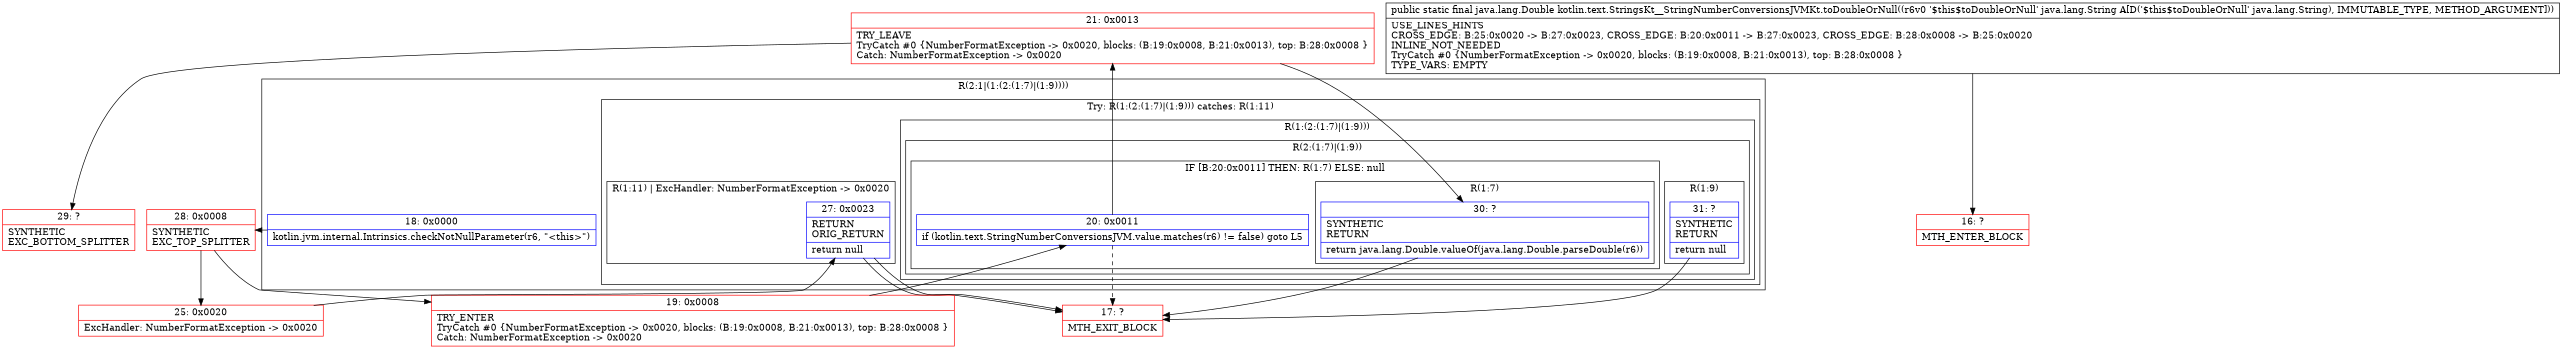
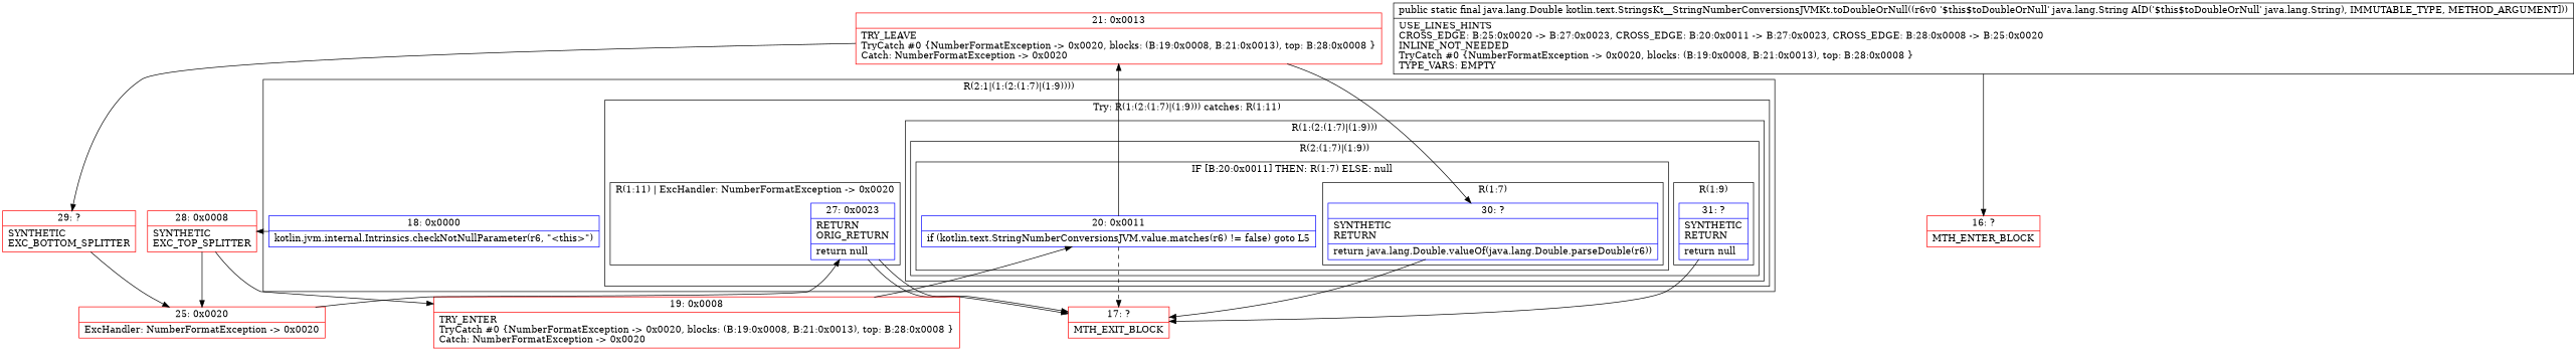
  digraph {
    node [color=red shape=record]
    n1 [color=blue label="{30\:\ ?|SYNTHETIC\lRETURN\l|return java.lang.Double.valueOf(java.lang.Double.parseDouble(r6))\l}"]
    n2 [color=blue label="{20\:\ 0x0011|if (kotlin.text.StringNumberConversionsJVM.value.matches(r6) != false) goto L5\l}"]
    n3 [color=blue label="{31\:\ ?|SYNTHETIC\lRETURN\l|return null\l}"]
    n4 [color=blue label="{27\:\ 0x0023|RETURN\lORIG_RETURN\l|return null\l}"]
    n5 [color=blue label="{18\:\ 0x0000|kotlin.jvm.internal.Intrinsics.checkNotNullParameter(r6, \"\<this\>\")\l}"]
    n6 [label="{17\:\ ?|MTH_EXIT_BLOCK\l}"]
    n7 [label="{21\:\ 0x0013|TRY_LEAVE\lTryCatch #0 \{NumberFormatException \-\> 0x0020, blocks: (B:19:0x0008, B:21:0x0013), top: B:28:0x0008 \}\lCatch: NumberFormatException \-\> 0x0020\l}"]
    n8 [label="{28\:\ 0x0008|SYNTHETIC\lEXC_TOP_SPLITTER\l}"]
    n9 [label="{19\:\ 0x0008|TRY_ENTER\lTryCatch #0 \{NumberFormatException \-\> 0x0020, blocks: (B:19:0x0008, B:21:0x0013), top: B:28:0x0008 \}\lCatch: NumberFormatException \-\> 0x0020\l}"]
    n10 [label="{25\:\ 0x0020|ExcHandler: NumberFormatException \-\> 0x0020\l}"]
    n11 [label="{29\:\ ?|SYNTHETIC\lEXC_BOTTOM_SPLITTER\l}"]
    n12 [label="{16\:\ ?|MTH_ENTER_BLOCK\l}"]
    n13 [label="{public static final java.lang.Double kotlin.text.StringsKt__StringNumberConversionsJVMKt.toDoubleOrNull((r6v0 '$this$toDoubleOrNull' java.lang.String A[D('$this$toDoubleOrNull' java.lang.String), IMMUTABLE_TYPE, METHOD_ARGUMENT]))  | USE_LINES_HINTS\lCROSS_EDGE: B:25:0x0020 \-\> B:27:0x0023, CROSS_EDGE: B:20:0x0011 \-\> B:27:0x0023, CROSS_EDGE: B:28:0x0008 \-\> B:25:0x0020\lINLINE_NOT_NEEDED\lTryCatch #0 \{NumberFormatException \-\> 0x0020, blocks: (B:19:0x0008, B:21:0x0013), top: B:28:0x0008 \}\lTYPE_VARS: EMPTY\l}" color=""]
    subgraph cluster_1 {
      label="R(2:1|(1:(2:(1:7)|(1:9))))"
      n5
      subgraph cluster_2 {
        label="Try: R(1:(2:(1:7)|(1:9))) catches: R(1:11)"
        subgraph cluster_3 {
          label="R(1:(2:(1:7)|(1:9)))"
          subgraph cluster_4 {
            label="R(2:(1:7)|(1:9))"
            subgraph cluster_5 {
              label="IF [B:20:0x0011] THEN: R(1:7) ELSE: null"
              n2
              subgraph cluster_6 {
                label="R(1:7)"
                n1
              }
            }
            subgraph cluster_7 {
              label="R(1:9)"
              n3
            }
          }
        }
        subgraph cluster_8 {
          label="R(1:11) | ExcHandler: NumberFormatException \-\> 0x0020\l"
          n4
        }
      }
    }
    subgraph cluster_9 {
      label="R(1:11) | ExcHandler: NumberFormatException \-\> 0x0020\l"
    }
    n1 -> n6
    n2 -> n6 [style=dashed]
    n2 -> n7
    n3 -> n6
    n4 -> n6
    n4 -> n6
    n5 -> n8
    n7 -> n1
    n7 -> n11
    n8 -> n9
    n8 -> n10
    n9 -> n2
    n10 -> n4
+   n11 -> n10
    n13 -> n12
  }
